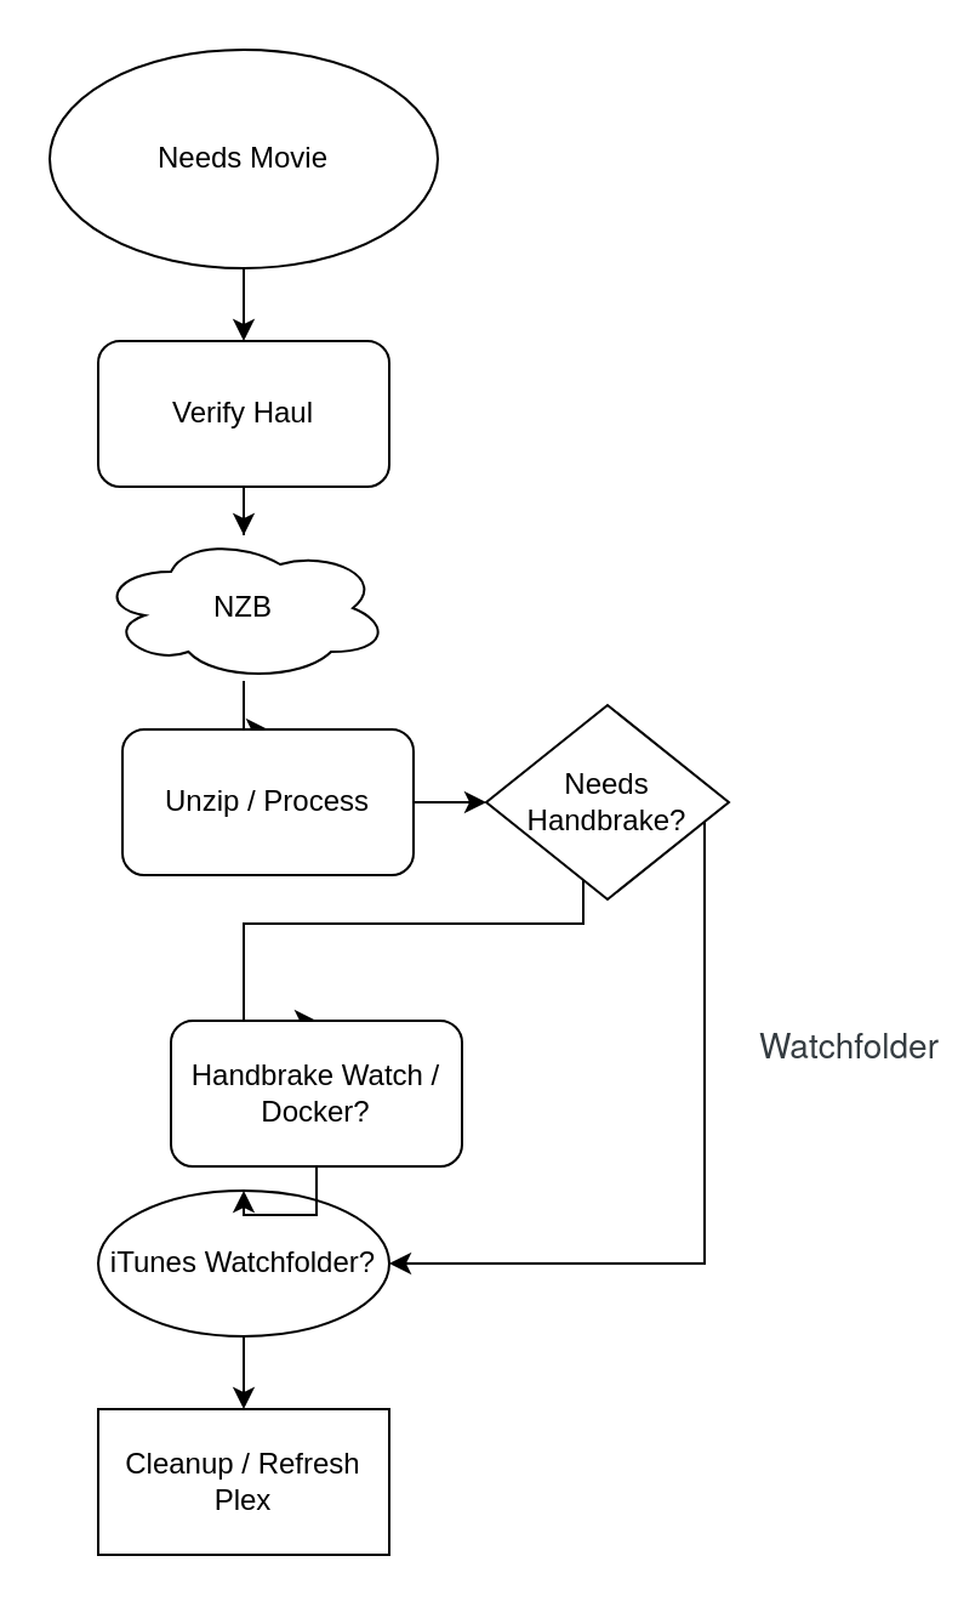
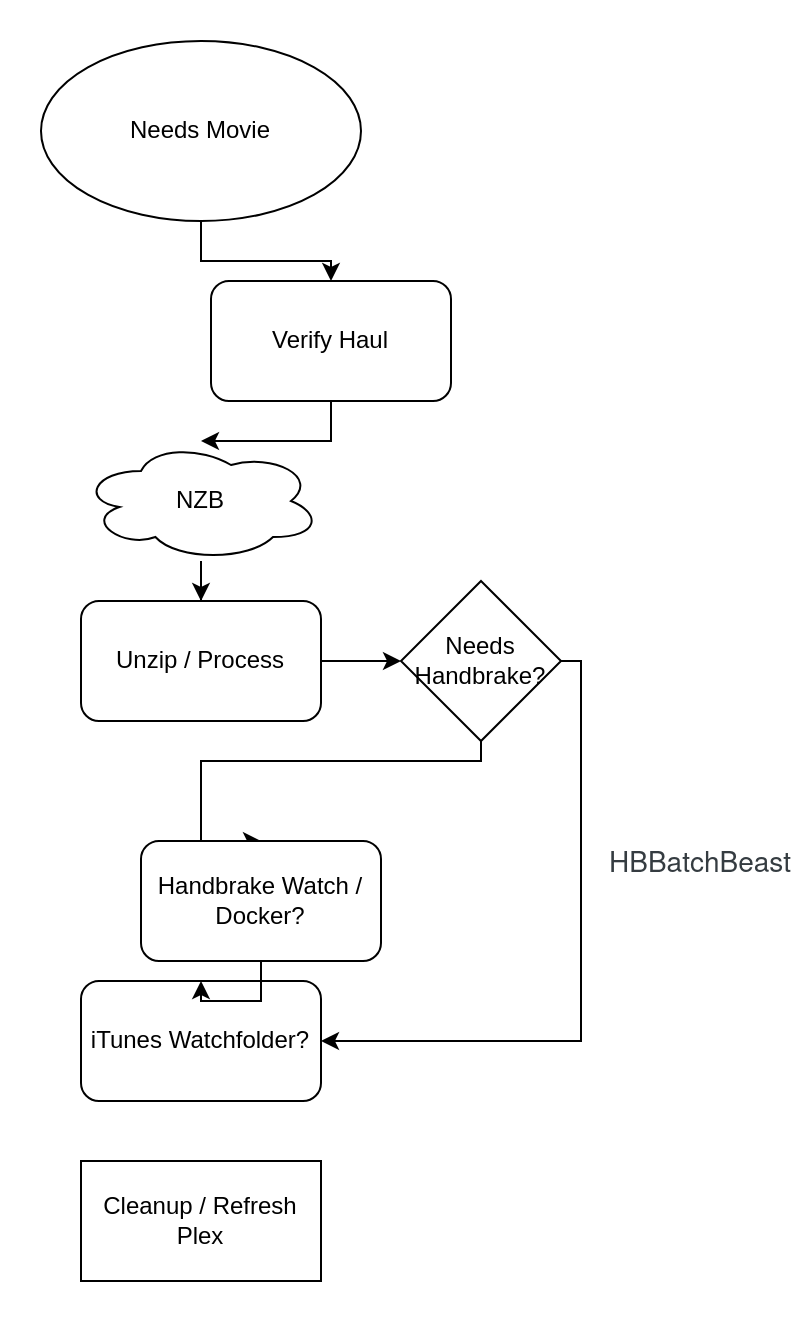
  <mxCell id="0" />
  <mxCell id="1" parent="0" />
  <mxCell id="2" style="edgeStyle=orthogonalEdgeStyle;rounded=0;orthogonalLoop=1;jettySize=auto;html=1;entryX=0.5;entryY=0;entryDx=0;entryDy=0;" parent="1" source="3" target="5" edge="1"><mxGeometry relative="1" as="geometry" /></mxCell>
  <mxCell id="3" value="Needs Movie" style="ellipse;whiteSpace=wrap;html=1;" parent="1" vertex="1"><mxGeometry x="20" y="20" width="160" height="90" as="geometry" /></mxCell>
  <mxCell id="4" value="" style="edgeStyle=orthogonalEdgeStyle;rounded=0;orthogonalLoop=1;jettySize=auto;html=1;" parent="1" source="5" target="7" edge="1"><mxGeometry relative="1" as="geometry" /></mxCell>
- <mxCell id="5" value="Verify Haul" style="rounded=1;whiteSpace=wrap;html=1;" parent="1" vertex="1"><mxGeometry x="40" y="140" width="120" height="60" as="geometry" /></mxCell>
+ <mxCell id="5" value="Verify Haul" style="rounded=1;whiteSpace=wrap;html=1;" parent="1" vertex="1"><mxGeometry x="105" y="140" width="120" height="60" as="geometry" /></mxCell>
  <mxCell id="6" style="edgeStyle=orthogonalEdgeStyle;rounded=0;orthogonalLoop=1;jettySize=auto;html=1;entryX=0.5;entryY=0;entryDx=0;entryDy=0;" parent="1" source="7" target="9" edge="1"><mxGeometry relative="1" as="geometry" /></mxCell>
  <mxCell id="7" value="NZB" style="ellipse;shape=cloud;whiteSpace=wrap;html=1;" parent="1" vertex="1"><mxGeometry x="40" y="220" width="120" height="60" as="geometry" /></mxCell>
  <mxCell id="8" value="" style="edgeStyle=orthogonalEdgeStyle;rounded=0;orthogonalLoop=1;jettySize=auto;html=1;" parent="1" source="9" target="15" edge="1"><mxGeometry relative="1" as="geometry" /></mxCell>
- <mxCell id="9" value="Unzip / Process" style="rounded=1;whiteSpace=wrap;html=1;" parent="1" vertex="1"><mxGeometry x="50" y="300" width="120" height="60" as="geometry" /></mxCell>
- <mxCell id="10" style="edgeStyle=orthogonalEdgeStyle;rounded=0;orthogonalLoop=1;jettySize=auto;html=1;entryX=0.5;entryY=0;entryDx=0;entryDy=0;" parent="1" source="11" target="12" edge="1"><mxGeometry relative="1" as="geometry" /></mxCell>
- <mxCell id="11" value="iTunes Watchfolder?" style="ellipse;whiteSpace=wrap;html=1;" parent="1" vertex="1"><mxGeometry x="40" y="490" width="120" height="60" as="geometry" /></mxCell>
+ <mxCell id="9" value="Unzip / Process" style="rounded=1;whiteSpace=wrap;html=1;" parent="1" vertex="1"><mxGeometry x="40" y="300" width="120" height="60" as="geometry" /></mxCell>
+ <mxCell id="11" value="iTunes Watchfolder?" style="rounded=1;whiteSpace=wrap;html=1;" parent="1" vertex="1"><mxGeometry x="40" y="490" width="120" height="60" as="geometry" /></mxCell>
  <mxCell id="12" value="Cleanup / Refresh Plex" style="whiteSpace=wrap;html=1;rounded=0;" parent="1" vertex="1"><mxGeometry x="40" y="580" width="120" height="60" as="geometry" /></mxCell>
  <mxCell id="13" style="edgeStyle=orthogonalEdgeStyle;rounded=0;orthogonalLoop=1;jettySize=auto;html=1;entryX=1;entryY=0.5;entryDx=0;entryDy=0;" parent="1" source="15" target="11" edge="1"><mxGeometry relative="1" as="geometry"><Array as="points"><mxPoint x="290" y="330" /><mxPoint x="290" y="520" /></Array></mxGeometry></mxCell>
  <mxCell id="14" style="edgeStyle=orthogonalEdgeStyle;rounded=0;orthogonalLoop=1;jettySize=auto;html=1;entryX=0.5;entryY=0;entryDx=0;entryDy=0;" parent="1" source="15" target="17" edge="1"><mxGeometry relative="1" as="geometry"><Array as="points"><mxPoint x="240" y="380" /><mxPoint x="100" y="380" /></Array></mxGeometry></mxCell>
- <mxCell id="15" value="Needs Handbrake?" style="rhombus;whiteSpace=wrap;html=1;" parent="1" vertex="1"><mxGeometry x="200" y="290" width="100" height="80" as="geometry" /></mxCell>
+ <mxCell id="15" value="Needs Handbrake?" style="rhombus;whiteSpace=wrap;html=1;" parent="1" vertex="1"><mxGeometry x="200" y="290" width="80" height="80" as="geometry" /></mxCell>
  <mxCell id="16" style="edgeStyle=orthogonalEdgeStyle;rounded=0;orthogonalLoop=1;jettySize=auto;html=1;entryX=0.5;entryY=0;entryDx=0;entryDy=0;" parent="1" source="17" target="11" edge="1"><mxGeometry relative="1" as="geometry" /></mxCell>
  <mxCell id="17" value="Handbrake Watch / Docker?" style="rounded=1;whiteSpace=wrap;html=1;" parent="1" vertex="1"><mxGeometry x="70" y="420" width="120" height="60" as="geometry" /></mxCell>
- <mxCell id="18" value="&lt;span style=&quot;color: rgb(53 , 60 , 65) ; font-family: &amp;#34;helvetica neue&amp;#34; , &amp;#34;helvetica&amp;#34; , &amp;#34;arial&amp;#34; , &amp;#34;roboto&amp;#34; , &amp;#34;liberation sans&amp;#34; , sans-serif , &amp;#34;apple color emoji&amp;#34; , &amp;#34;segoe ui emoji&amp;#34; , &amp;#34;segoe ui symbol&amp;#34; ; font-size: 14px ; background-color: rgb(255 , 255 , 255)&quot;&gt;Watchfolder&lt;/span&gt;" style="text;html=1;strokeColor=none;fillColor=none;align=center;verticalAlign=middle;whiteSpace=wrap;rounded=0;" parent="1" vertex="1"><mxGeometry x="320" y="415" width="60" height="30" as="geometry" /></mxCell>
+ <mxCell id="18" value="&lt;span style=&quot;color: rgb(53 , 60 , 65) ; font-family: &amp;#34;helvetica neue&amp;#34; , &amp;#34;helvetica&amp;#34; , &amp;#34;arial&amp;#34; , &amp;#34;roboto&amp;#34; , &amp;#34;liberation sans&amp;#34; , sans-serif , &amp;#34;apple color emoji&amp;#34; , &amp;#34;segoe ui emoji&amp;#34; , &amp;#34;segoe ui symbol&amp;#34; ; font-size: 14px ; background-color: rgb(255 , 255 , 255)&quot;&gt;HBBatchBeast&lt;/span&gt;" style="text;html=1;strokeColor=none;fillColor=none;align=center;verticalAlign=middle;whiteSpace=wrap;rounded=0;" parent="1" vertex="1"><mxGeometry x="320" y="415" width="60" height="30" as="geometry" /></mxCell>
